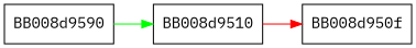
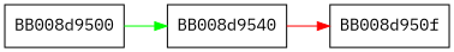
  digraph {
    fontname="IBM Plex Mono"
    rankdir=LR
    splines=ortho
    node [fontname="IBM Plex Mono" shape=box]
    edge [fontname="IBM Plex Mono"]
-   BB008d9500 [label=BB008d9590]
-   BB008d9510
+   BB008d9500
+   BB008d9510 [label=BB008d9540]
    BB008d950f
    BB008d9500 -> BB008d9510 [color=green]
    BB008d9510 -> BB008d950f [color=red]
  }
